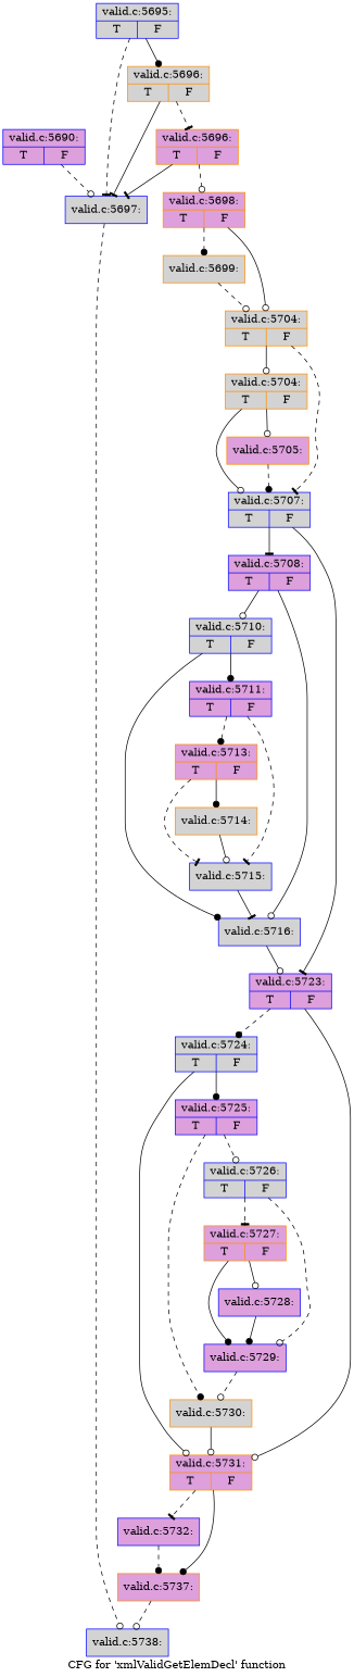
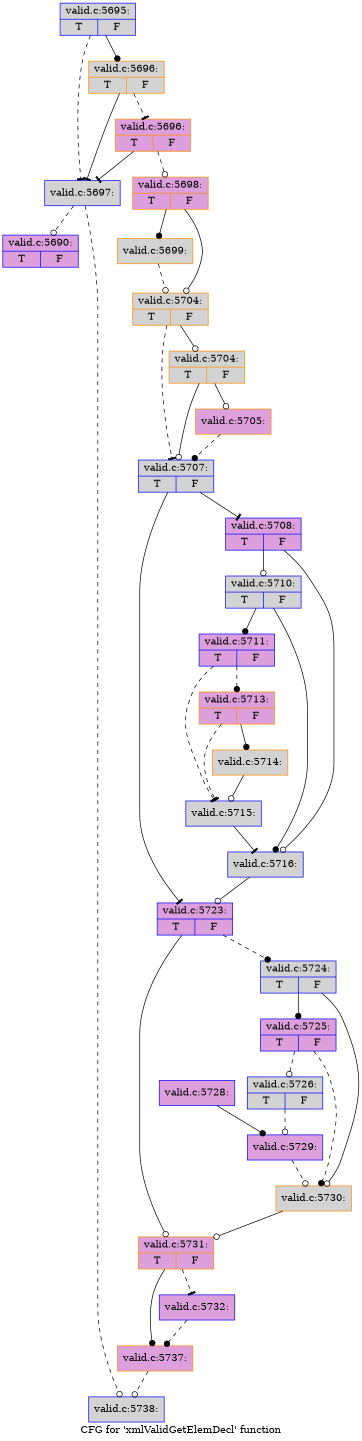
  digraph {
    label="CFG for 'xmlValidGetElemDecl' function"
    node [color=blue fillcolor=plum shape=record style=filled]
    edge [arrowhead=odot style=solid]
    n1 [label="{valid.c:5690:|{<s0>T|<s1>F}}"]
    n2 [fillcolor=lightgrey label="{valid.c:5697:}"]
    n3 [fillcolor=lightgrey label="{valid.c:5738:}"]
    n4 [fillcolor=lightgrey label="{valid.c:5695:|{<s0>T|<s1>F}}"]
    n5 [color=darkorange fillcolor=lightgrey label="{valid.c:5696:|{<s0>T|<s1>F}}"]
    n6 [color=darkorange label="{valid.c:5696:|{<s0>T|<s1>F}}"]
    n7 [color=darkorange label="{valid.c:5698:|{<s0>T|<s1>F}}"]
    n8 [color=darkorange fillcolor=lightgrey label="{valid.c:5699:}"]
    n9 [color=darkorange fillcolor=lightgrey label="{valid.c:5704:|{<s0>T|<s1>F}}"]
    n10 [color=darkorange fillcolor=lightgrey label="{valid.c:5704:|{<s0>T|<s1>F}}"]
    n11 [fillcolor=lightgrey label="{valid.c:5707:|{<s0>T|<s1>F}}"]
    n12 [color=darkorange label="{valid.c:5705:}"]
    n13 [label="{valid.c:5708:|{<s0>T|<s1>F}}"]
    n14 [label="{valid.c:5723:|{<s0>T|<s1>F}}"]
    n15 [fillcolor=lightgrey label="{valid.c:5710:|{<s0>T|<s1>F}}"]
    n16 [fillcolor=lightgrey label="{valid.c:5716:}"]
    n17 [fillcolor=lightgrey label="{valid.c:5724:|{<s0>T|<s1>F}}"]
    n18 [color=darkorange label="{valid.c:5731:|{<s0>T|<s1>F}}"]
    n19 [label="{valid.c:5711:|{<s0>T|<s1>F}}"]
    n20 [label="{valid.c:5725:|{<s0>T|<s1>F}}"]
    n21 [color=darkorange fillcolor=lightgrey label="{valid.c:5730:}"]
    n22 [label="{valid.c:5732:}"]
    n23 [color=darkorange label="{valid.c:5737:}"]
    n24 [color=darkorange label="{valid.c:5713:|{<s0>T|<s1>F}}"]
    n25 [fillcolor=lightgrey label="{valid.c:5715:}"]
    n26 [color=darkorange fillcolor=lightgrey label="{valid.c:5714:}"]
    n27 [fillcolor=lightgrey label="{valid.c:5726:|{<s0>T|<s1>F}}"]
-   n28 [color=darkorange label="{valid.c:5727:|{<s0>T|<s1>F}}"]
    n29 [label="{valid.c:5729:}"]
    n30 [label="{valid.c:5728:}"]
-   n1 -> n2 [style=dashed]
+   n2 -> n1 [style=dashed]
    n2 -> n3 [style=dashed]
    n4 -> n2 [arrowhead=tee style=dashed]
    n4 -> n5 [arrowhead=dot]
    n5 -> n2 [arrowhead=tee]
    n5 -> n6 [arrowhead=tee style=dashed]
    n6 -> n2 [arrowhead=tee]
    n6 -> n7 [style=dashed]
-   n7 -> n8 [arrowhead=dot style=dashed]
+   n7 -> n8 [arrowhead=dot]
    n7 -> n9
    n8 -> n9 [style=dashed]
    n9 -> n10
    n9 -> n11 [arrowhead=tee style=dashed]
    n10 -> n11
    n10 -> n12
    n11 -> n13 [arrowhead=tee]
    n11 -> n14 [arrowhead=tee]
    n12 -> n11 [arrowhead=dot style=dashed]
    n13 -> n15
    n13 -> n16
    n14 -> n17 [arrowhead=dot style=dashed]
    n14 -> n18
    n15 -> n16 [arrowhead=dot]
    n15 -> n19 [arrowhead=dot]
    n16 -> n14
    n17 -> n20 [arrowhead=dot]
-   n17 -> n18
+   n17 -> n21
    n18 -> n22 [arrowhead=tee style=dashed]
    n18 -> n23 [arrowhead=dot]
    n19 -> n24 [arrowhead=dot style=dashed]
    n19 -> n25 [arrowhead=tee style=dashed]
    n20 -> n21 [arrowhead=dot style=dashed]
    n20 -> n27 [style=dashed]
    n21 -> n18
    n22 -> n23 [arrowhead=dot style=dashed]
    n23 -> n3 [style=dashed]
    n24 -> n25 [arrowhead=tee style=dashed]
    n24 -> n26 [arrowhead=dot]
    n25 -> n16 [arrowhead=tee]
    n26 -> n25
-   n27 -> n28 [arrowhead=tee style=dashed]
    n27 -> n29 [style=dashed]
-   n28 -> n29 [arrowhead=dot]
-   n28 -> n30
    n29 -> n21 [style=dashed]
    n30 -> n29 [arrowhead=dot]
  }
